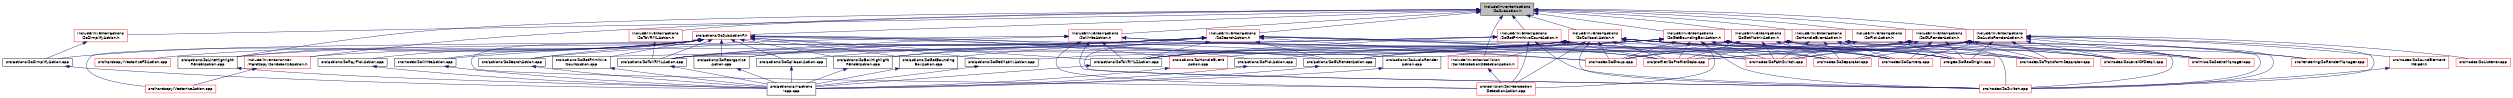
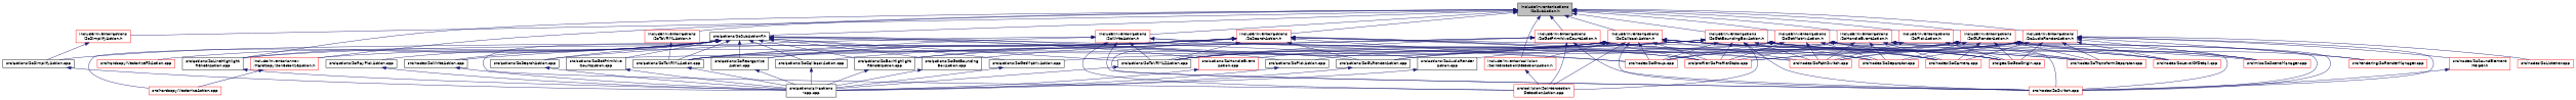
  digraph {
    node [color=red fillcolor=white fontname=Helvetica fontsize=10 shape=record style=filled]
    edge [color=midnightblue dir=back fontname=Helvetica fontsize=10 labelfontname=Helvetica labelfontsize=10 style=solid]
    n1 [color=black fillcolor=grey75 fontcolor=black height=0.2 label="include/Inventor/actions\l/SoSubAction.h" width=0.4]
    n2 [color=black height=0.2 label="src/actions/SoLineHighlight\lRenderAction.cpp" width=0.4]
-   n3 [height=0.2 label="src/actions/SoSubActionP.h" width=0.4]
+   n3 [color=black height=0.2 label="src/actions/SoSubActionP.h" width=0.4]
    n4 [height=0.2 label="include/Inventor/actions\l/SoAudioRenderAction.h" width=0.4]
    n5 [height=0.2 label="include/Inventor/actions\l/SoCallbackAction.h" width=0.4]
    n6 [height=0.2 label="include/Inventor/annex\l/HardCopy/SoVectorizeAction.h" width=0.4]
    n7 [height=0.2 label="include/Inventor/collision\l/SoIntersectionDetectionAction.h" width=0.4]
    n8 [height=0.2 label="include/Inventor/actions\l/SoGetBoundingBoxAction.h" width=0.4]
    n9 [height=0.2 label="include/Inventor/actions\l/SoGetMatrixAction.h" width=0.4]
    n10 [height=0.2 label="include/Inventor/actions\l/SoGetPrimitiveCountAction.h" width=0.4]
    n11 [height=0.2 label="include/Inventor/actions\l/SoGLRenderAction.h" width=0.4]
    n12 [height=0.2 label="include/Inventor/actions\l/SoHandleEventAction.h" width=0.4]
    n13 [height=0.2 label="include/Inventor/actions\l/SoPickAction.h" width=0.4]
    n14 [height=0.2 label="include/Inventor/actions\l/SoSearchAction.h" width=0.4]
    n15 [height=0.2 label="include/Inventor/actions\l/SoSimplifyAction.h" width=0.4]
    n16 [height=0.2 label="include/Inventor/actions\l/SoToVRMLAction.h" width=0.4]
    n17 [height=0.2 label="include/Inventor/actions\l/SoWriteAction.h" width=0.4]
    n18 [color=black height=0.2 label="src/actions/all-actions\l-cpp.cpp" width=0.4]
    n19 [color=black height=0.2 label="src/actions/SoAudioRender\lAction.cpp" width=0.4]
    n20 [color=black height=0.2 label="src/actions/SoBoxHighlight\lRenderAction.cpp" width=0.4]
    n21 [color=black height=0.2 label="src/actions/SoCallbackAction.cpp" width=0.4]
    n22 [color=black height=0.2 label="src/actions/SoGetBounding\lBoxAction.cpp" width=0.4]
    n23 [color=black height=0.2 label="src/actions/SoGetMatrixAction.cpp" width=0.4]
    n24 [color=black height=0.2 label="src/actions/SoGetPrimitive\lCountAction.cpp" width=0.4]
    n25 [color=black height=0.2 label="src/actions/SoGLRenderAction.cpp" width=0.4]
    n26 [height=0.2 label="src/actions/SoHandleEvent\lAction.cpp" width=0.4]
    n27 [color=black height=0.2 label="src/actions/SoPickAction.cpp" width=0.4]
    n28 [color=black height=0.2 label="src/actions/SoRayPickAction.cpp" width=0.4]
    n29 [color=black height=0.2 label="src/actions/SoReorganize\lAction.cpp" width=0.4]
    n30 [color=black height=0.2 label="src/actions/SoSearchAction.cpp" width=0.4]
    n31 [color=black height=0.2 label="src/actions/SoSimplifyAction.cpp" width=0.4]
    n32 [color=black height=0.2 label="src/actions/SoToVRML2Action.cpp" width=0.4]
    n33 [color=black height=0.2 label="src/actions/SoToVRMLAction.cpp" width=0.4]
    n34 [color=black height=0.2 label="src/nodes/SoWriteAction.cpp" width=0.4]
    n35 [height=0.2 label="src/collision/SoIntersection\lDetectionAction.cpp" width=0.4]
    n36 [height=0.2 label="src/hardcopy/VectorizeAction.cpp" width=0.4]
    n37 [height=0.2 label="src/hardcopy/VectorizePSAction.cpp" width=0.4]
    n38 [height=0.2 label="src/geo/SoGeoOrigin.cpp" width=0.4]
    n39 [height=0.2 label="src/misc/SoSceneManager.cpp" width=0.4]
    n40 [height=0.2 label="src/nodes/SoCamera.cpp" width=0.4]
    n41 [height=0.2 label="src/nodes/SoGroup.cpp" width=0.4]
    n42 [height=0.2 label="src/nodes/SoLevelOfDetail.cpp" width=0.4]
    n43 [height=0.2 label="src/nodes/SoListener.cpp" width=0.4]
    n44 [height=0.2 label="src/nodes/SoPathSwitch.cpp" width=0.4]
    n45 [height=0.2 label="src/nodes/SoSeparator.cpp" width=0.4]
    n46 [height=0.2 label="src/nodes/SoSoundElement\lHelper.h" width=0.4]
    n47 [height=0.2 label="src/nodes/SoSwitch.cpp" width=0.4]
    n48 [height=0.2 label="src/nodes/SoTransformSeparator.cpp" width=0.4]
    n49 [height=0.2 label="src/profiler/SoProfilerStats.cpp" width=0.4]
    n50 [height=0.2 label="src/rendering/SoRenderManager.cpp" width=0.4]
    n1 -> n2
    n1 -> n3
    n1 -> n4
    n1 -> n5
    n1 -> n6
    n1 -> n7
    n1 -> n8
    n1 -> n9
    n1 -> n10
    n1 -> n11
    n1 -> n12
    n1 -> n13
    n1 -> n14
    n1 -> n15
    n1 -> n16
    n1 -> n17
    n2 -> n18
    n3 -> n2
    n3 -> n19
    n3 -> n20
    n3 -> n21
    n3 -> n22
    n3 -> n23
    n3 -> n24
    n3 -> n25
    n3 -> n26
    n3 -> n27
    n3 -> n28
    n3 -> n29
    n3 -> n30
    n3 -> n31
    n3 -> n32
    n3 -> n33
    n3 -> n34
    n3 -> n35
    n3 -> n36
    n3 -> n37
    n4 -> n19
    n4 -> n38
    n4 -> n39
    n4 -> n40
    n4 -> n41
    n4 -> n42
    n4 -> n43
    n4 -> n44
    n4 -> n45
    n4 -> n46
    n4 -> n47
    n4 -> n48
    n4 -> n49
    n4 -> n50
    n5 -> n6
    n5 -> n7
    n5 -> n21
    n5 -> n29
    n5 -> n32
    n5 -> n33
    n5 -> n35
    n5 -> n38
    n5 -> n40
    n5 -> n41
    n5 -> n42
    n5 -> n44
    n5 -> n45
    n5 -> n47
    n5 -> n48
    n5 -> n49
    n6 -> n36
    n7 -> n35
    n8 -> n20
    n8 -> n22
    n8 -> n25
    n8 -> n32
    n8 -> n35
    n8 -> n38
    n8 -> n40
    n8 -> n41
    n8 -> n42
    n8 -> n44
    n8 -> n45
    n8 -> n47
    n8 -> n48
    n8 -> n49
    n9 -> n23
    n9 -> n32
    n9 -> n38
    n9 -> n40
    n9 -> n41
    n9 -> n44
    n9 -> n45
    n9 -> n47
    n9 -> n48
    n9 -> n49
    n10 -> n24
    n10 -> n32
    n10 -> n33
    n10 -> n35
    n10 -> n38
    n10 -> n40
    n10 -> n44
    n10 -> n47
    n10 -> n49
    n11 -> n25
    n11 -> n38
    n11 -> n39
    n11 -> n40
    n11 -> n41
    n11 -> n42
    n11 -> n44
    n11 -> n45
    n11 -> n47
    n11 -> n48
    n11 -> n49
    n11 -> n50
    n12 -> n26
    n12 -> n39
    n12 -> n40
    n12 -> n44
    n12 -> n45
    n12 -> n47
    n12 -> n49
    n13 -> n27
    n13 -> n38
    n13 -> n44
    n13 -> n47
    n13 -> n48
    n14 -> n2
    n14 -> n20
    n14 -> n25
    n14 -> n29
    n14 -> n30
    n14 -> n32
    n14 -> n33
    n14 -> n39
    n14 -> n41
    n14 -> n44
    n14 -> n45
    n14 -> n47
    n14 -> n49
    n15 -> n31
    n16 -> n33
    n17 -> n32
    n17 -> n33
    n17 -> n34
    n17 -> n35
    n17 -> n41
    n17 -> n47
    n17 -> n49
    n19 -> n18
    n20 -> n18
    n21 -> n18
    n22 -> n18
    n23 -> n18
    n24 -> n18
    n25 -> n18
    n26 -> n18
    n27 -> n18
    n28 -> n18
    n29 -> n18
    n30 -> n18
    n31 -> n18
    n32 -> n18
    n33 -> n18
    n34 -> n18
    n46 -> n47
  }
